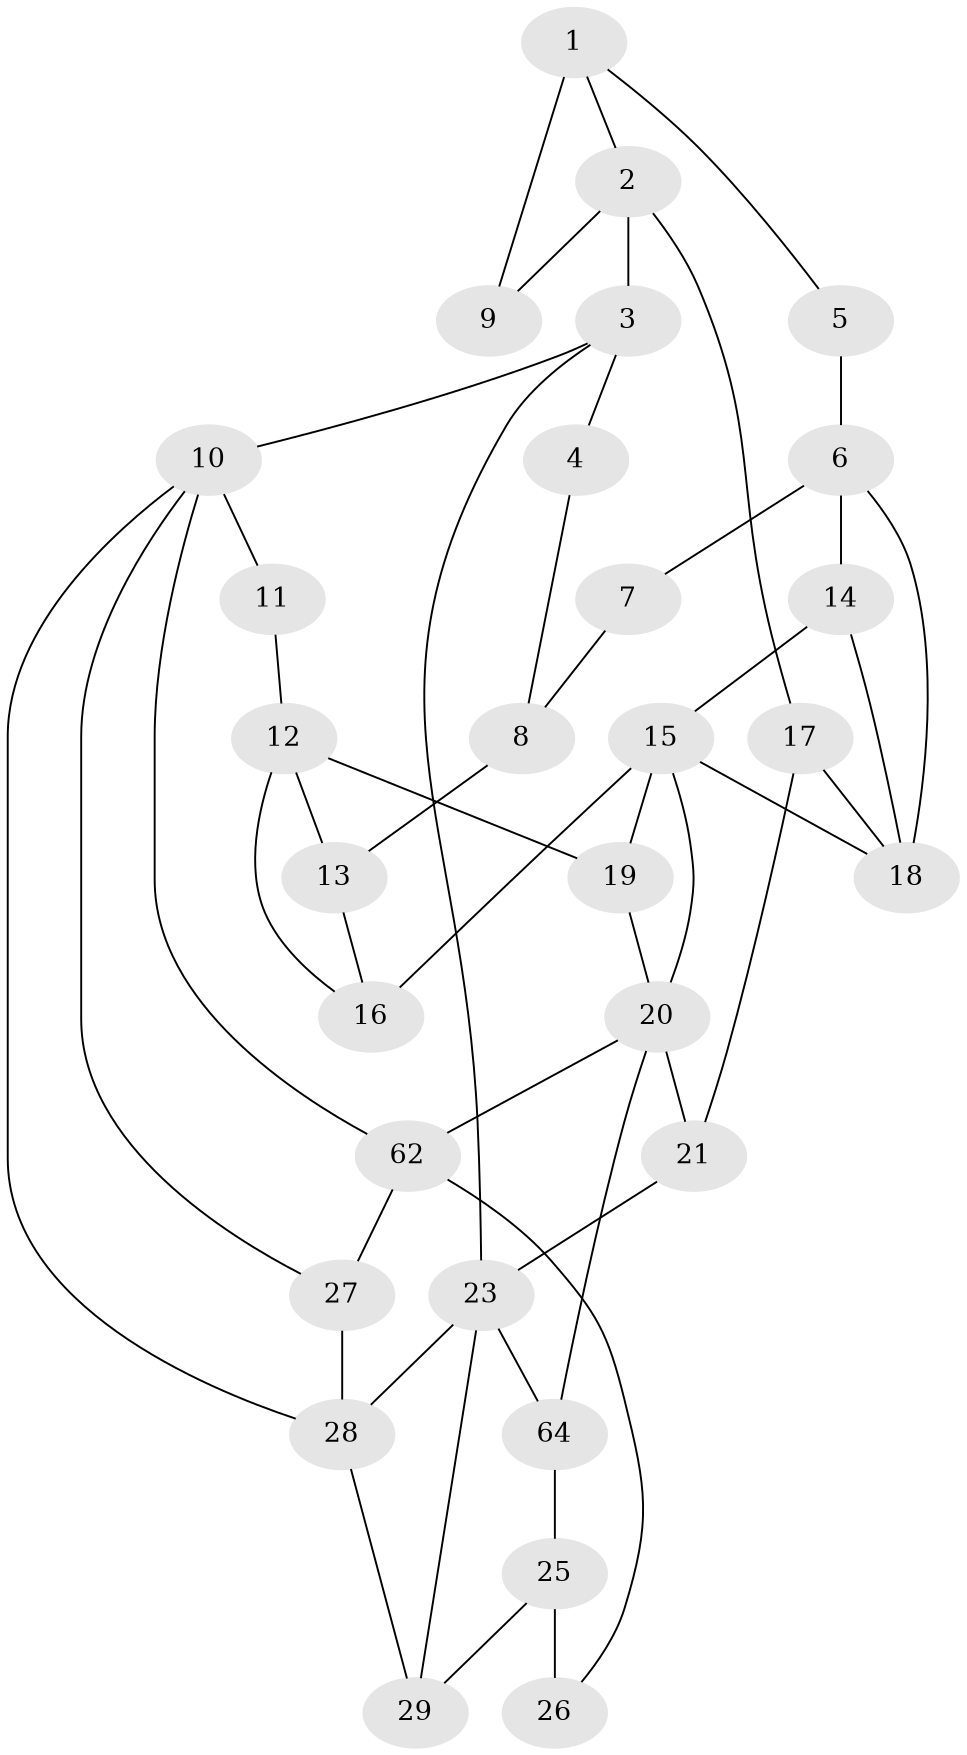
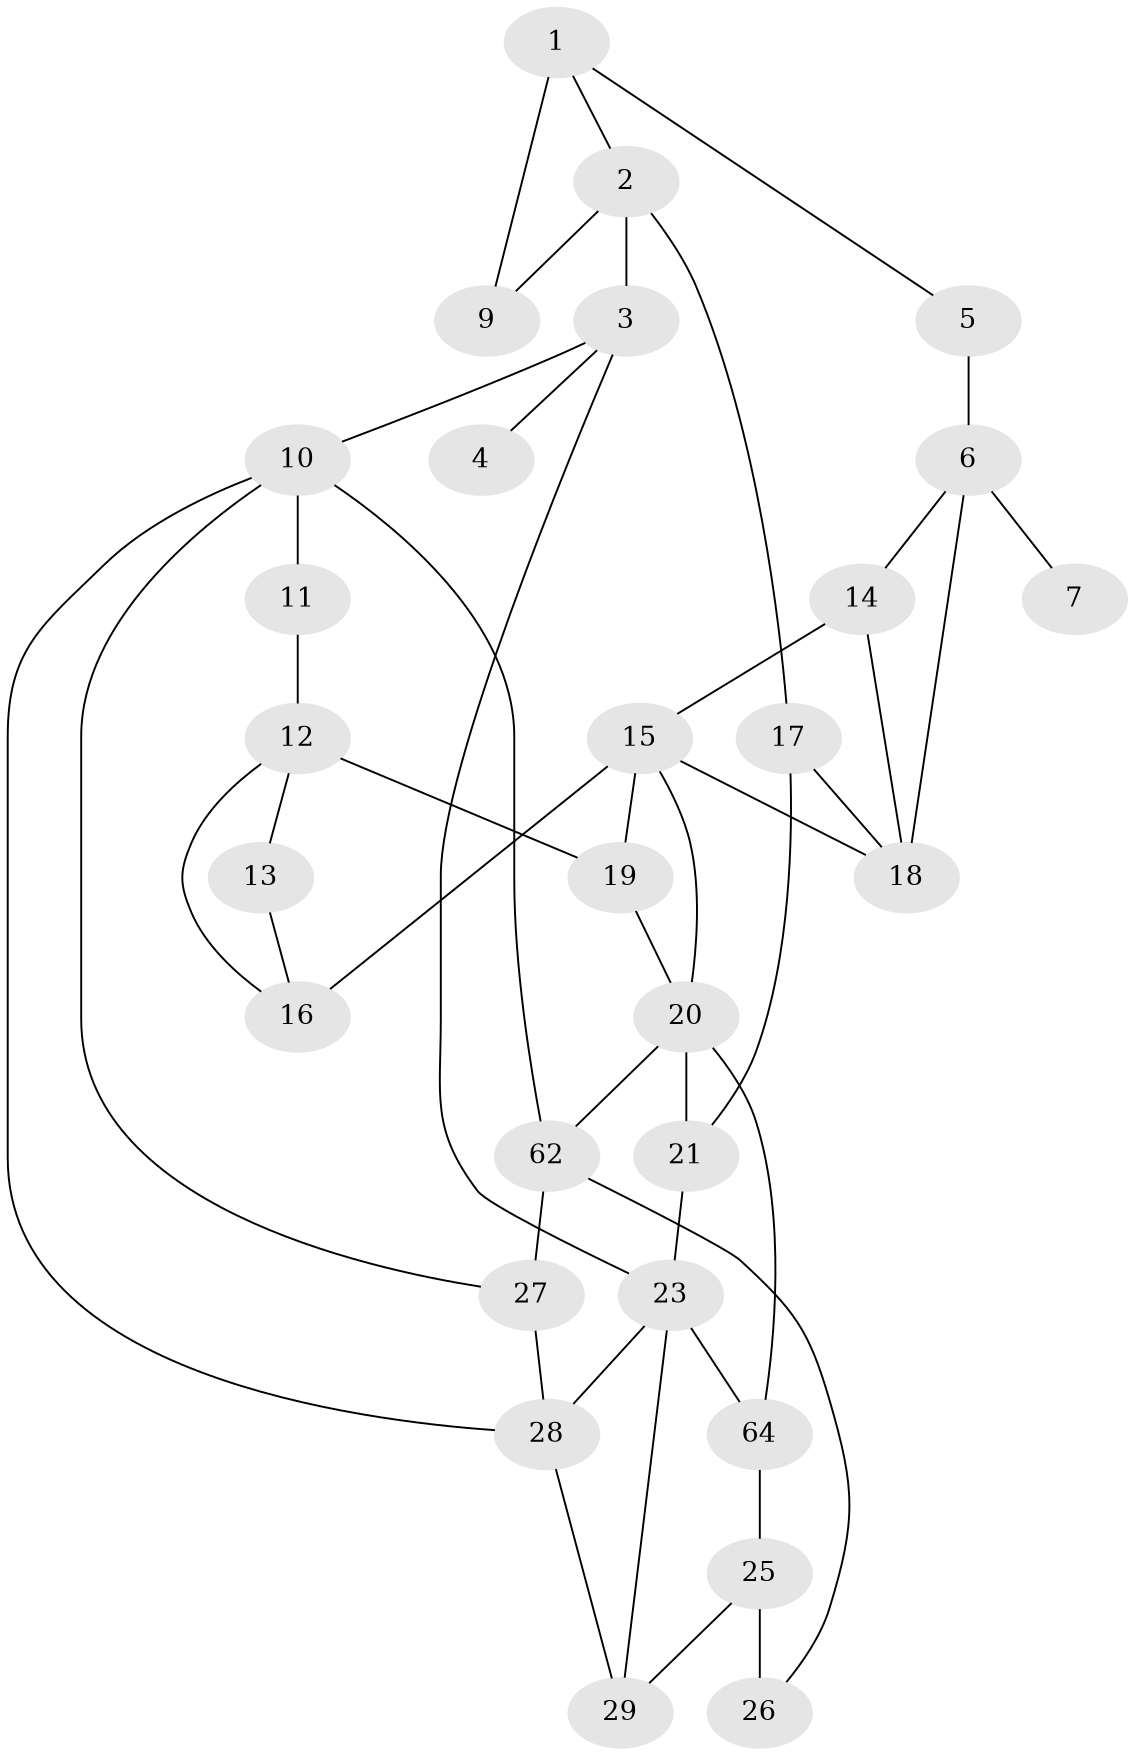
  graph {
    node [color=gray90 style=filled]
    edge [weight=1.0]
    1
    2
    5
    9
    3
    17
    6
    4
    10
    23
    18
    21
-   8
    11
    n15 [label=62]
    27
    28
    n18 [label=64]
    29
    13
    7
    14
    15
    16
    12
    26
    19
    20
    25
    1 -- 2
    1 -- 5
    1 -- 9 [weight=2.0]
    2 -- 9
    2 -- 3
    2 -- 17 [weight=2.0]
    5 -- 6 [weight=2.0]
    3 -- 4
    3 -- 10
    3 -- 23
    17 -- 18 [weight=2.0]
    17 -- 21 [weight=2.0]
    6 -- 18
    6 -- 7 [weight=2.0]
    6 -- 14
-   4 -- 8
    10 -- 11 [weight=2.0]
    10 -- n15
    10 -- 27
    10 -- 28
    23 -- 28 [weight=2.0]
    23 -- n18
    23 -- 29
    21 -- 23
-   8 -- 13
    11 -- 12 [weight=2.0]
    n15 -- 27
    n15 -- 26 [weight=2.0]
    27 -- 28 [weight=2.0]
    28 -- 29
    n18 -- 25
    13 -- 16
-   7 -- 8
    14 -- 18
    14 -- 15
    15 -- 18
    15 -- 16 [weight=2.0]
    15 -- 19
    15 -- 20
    12 -- 13
    12 -- 16
    12 -- 19 [weight=2.0]
    19 -- 20
    20 -- 21 [weight=2.0]
    20 -- n15
    20 -- n18
    25 -- 29
    25 -- 26 [weight=4.0]
  }
